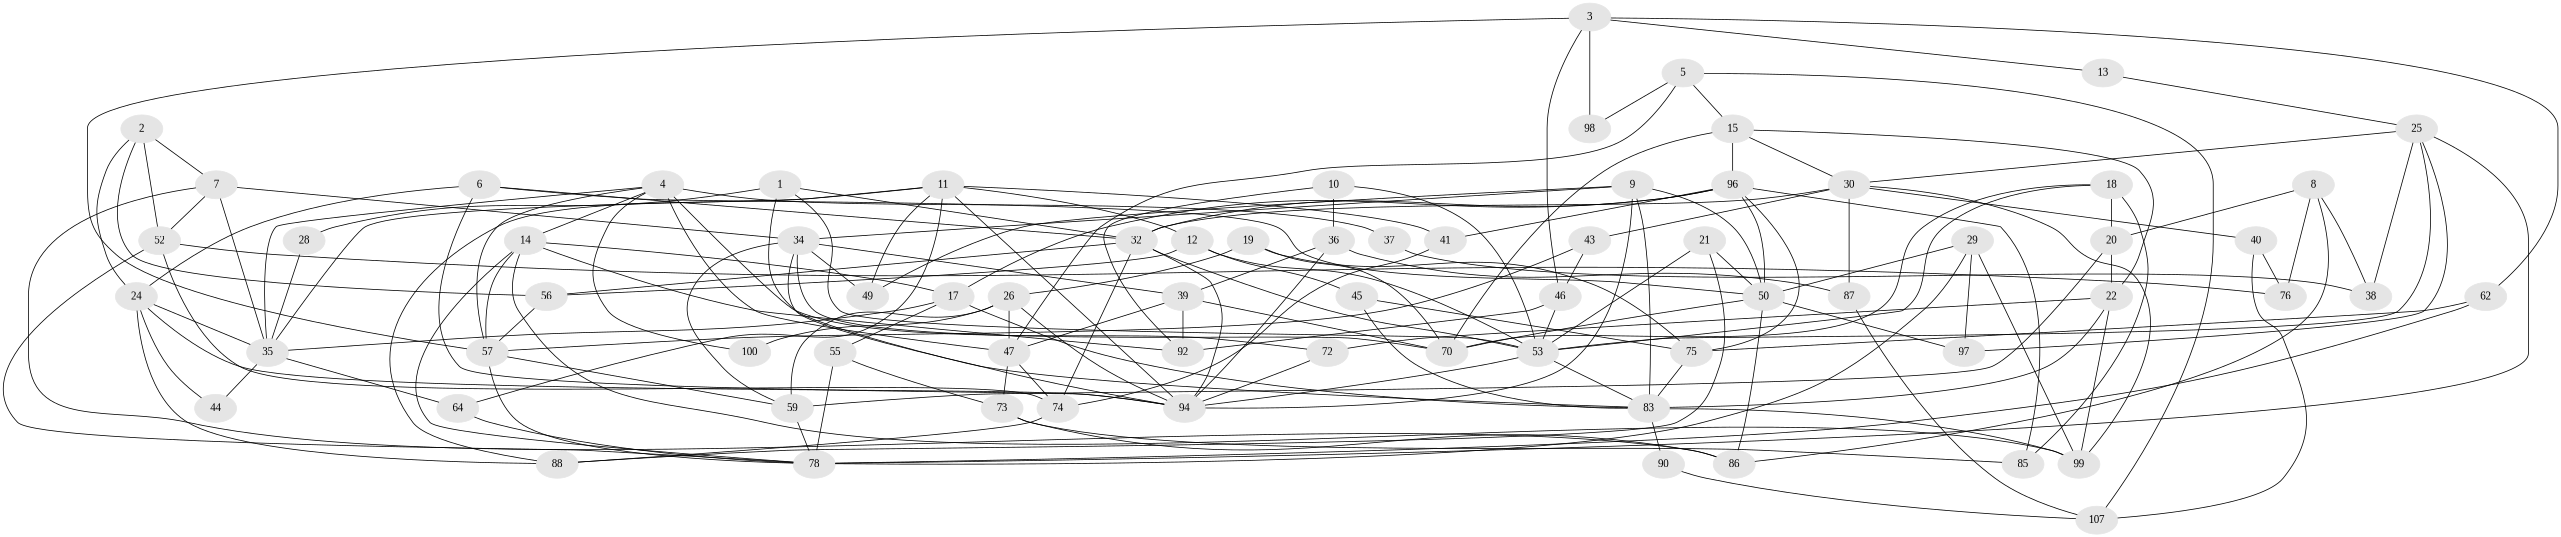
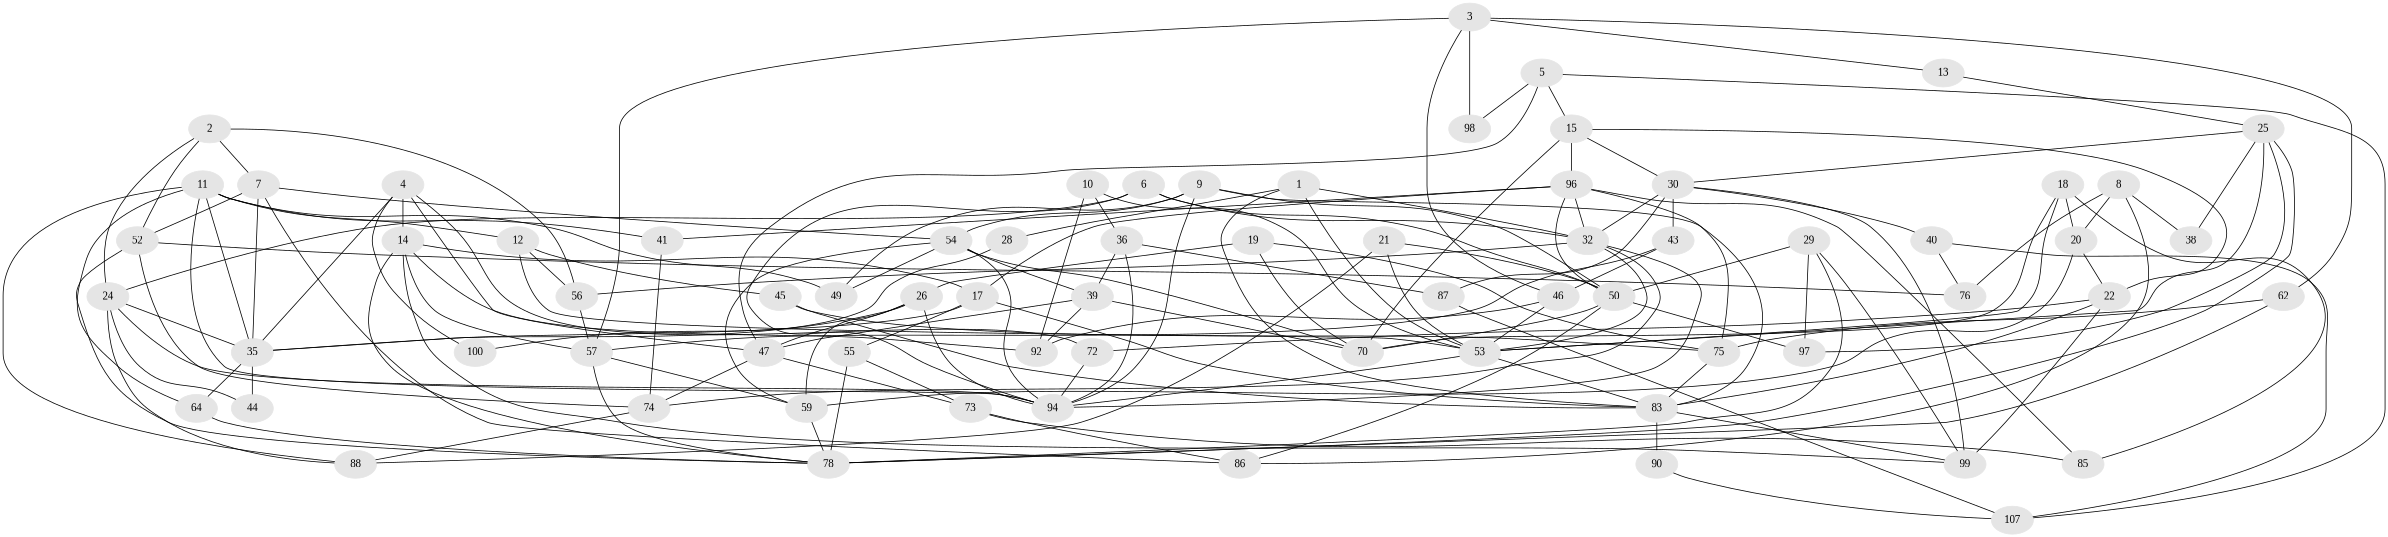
  graph {
    fontname="Liberation Serif"
    node [color=gray90 fontname="Liberation Serif" style=filled]
    edge [fontname="Liberation Serif"]
    1 [super="+82"]
    28
    32 [super="+95"]
    53 [super="+71"]
    83 [super="+93"]
    35 [super="+54"]
    56 [super="+84"]
    94 [super="+103"]
    74 [super="+81"]
    99 [super="+101"]
    90
    7 [super="+61"]
    52
-   34 [super="+79"]
+   34 [super="+79" label=54]
    86
    2
    24
    88
    44
    76
    78 [super="+91"]
    57 [super="+89"]
    3
    13
    46
    62
    98
    25 [super="+80"]
    92
    59
    75
    4 [super="+31"]
    14 [super="+96"]
-   37
    47 [super="+69"]
    72
    100
    17 [super="+67"]
    64
    38 [super="+102"]
    73
    5
    15
    n44 [label=107]
    n45 [label=96 super="+66"]
    22 [super="+23"]
    30
    70 [super="+77"]
    6
    50 [super="+60"]
    97
    49 [super="+65"]
    39 [super="+51"]
    20 [super="+58"]
    8
    9
    36 [super="+48"]
    87
    10
    11 [super="+27"]
    12 [super="+42"]
    41 [super="+63"]
    45
    55
    85
    40
    43
    18 [super="+68"]
    26 [super="+33"]
    19
    21
    29
    1 -- 28
    1 -- 32
    1 -- 53
    1 -- 83
    28 -- 35
    32 -- 53
    32 -- 56
    32 -- 94
    32 -- 74
    53 -- 83
    53 -- 94
    83 -- 99
    83 -- 90
    35 -- 44
    35 -- 64
    56 -- 57
    74 -- 88
    90 -- n44
    7 -- 35 [weight=2]
    7 -- 52
    7 -- 34
    7 -- 86
    52 -- 74
    52 -- 76
    52 -- 78
    34 -- 94
    34 -- 59
    34 -- 70
    34 -- 49
    34 -- 39
    2 -- 56
    2 -- 7
    2 -- 52
    2 -- 24
    24 -- 35
    24 -- 94
    24 -- 88
    24 -- 44
    57 -- 78
    57 -- 59
    3 -- 57
    3 -- 13
    3 -- 46
    3 -- 62
    3 -- 98
    13 -- 25
    46 -- 53
    46 -- 92
    62 -- 78
    62 -- 75
    25 -- 53
    25 -- 78 [weight=2]
    25 -- 38
    25 -- 30
    25 -- 97
    59 -- 78
    75 -- 83
    4 -- 35
-   4 -- 57
    4 -- 14
-   4 -- 37 [weight=2]
    4 -- 47
    4 -- 72
    4 -- 100
    14 -- 99
    14 -- 78
    14 -- 57
    14 -- 92
    14 -- 17
-   37 -- 38
    47 -- 74
    47 -- 73
    72 -- 94
    17 -- 83
    17 -- 35
    17 -- 55
    64 -- 78
    73 -- 86
    73 -- 85
    5 -- 98
    5 -- 47
    5 -- 15
    5 -- n44
    15 -- n45
    15 -- 22
    15 -- 30
    15 -- 70
    n45 -- 32
    n45 -- 75
    n45 -- 17
    n45 -- 50
    n45 -- 41
    n45 -- 85
    22 -- 83
    22 -- 99
    22 -- 72
    30 -- 32
    30 -- 99
    30 -- 87
    30 -- 40
    30 -- 43
    6 -- 32
    6 -- 94
    6 -- 24
    6 -- 50
    50 -- 86
    50 -- 70
    50 -- 97
    39 -- 92
    39 -- 47
    39 -- 70
    20 -- 59
    20 -- 22
    8 -- 86
    8 -- 76
    8 -- 38
    8 -- 20
    9 -- 83
    9 -- 94
    9 -- 34
    9 -- 50
    9 -- 49
    36 -- 94
    36 -- 39
    36 -- 87
    87 -- n44
    10 -- 53
    10 -- 92
    10 -- 36
    11 -- 35
    11 -- 94
    11 -- 88
    11 -- 64
    11 -- 49
    11 -- 12
    11 -- 41 [weight=2]
    12 -- 53
    12 -- 56
    12 -- 45
    41 -- 74 [weight=2]
    45 -- 83
    45 -- 75
    55 -- 78
    55 -- 73
    40 -- 76
    40 -- n44
    43 -- 57
    43 -- 46
    18 -- 53
    18 -- 70
    18 -- 20 [weight=2]
    18 -- 85
    26 -- 94
    26 -- 59
    26 -- 47 [weight=2]
    26 -- 100
    19 -- 75
    19 -- 70
    19 -- 26
    21 -- 53
    21 -- 88
    21 -- 50
    29 -- 99
    29 -- 78
    29 -- 50
    29 -- 97
  }
